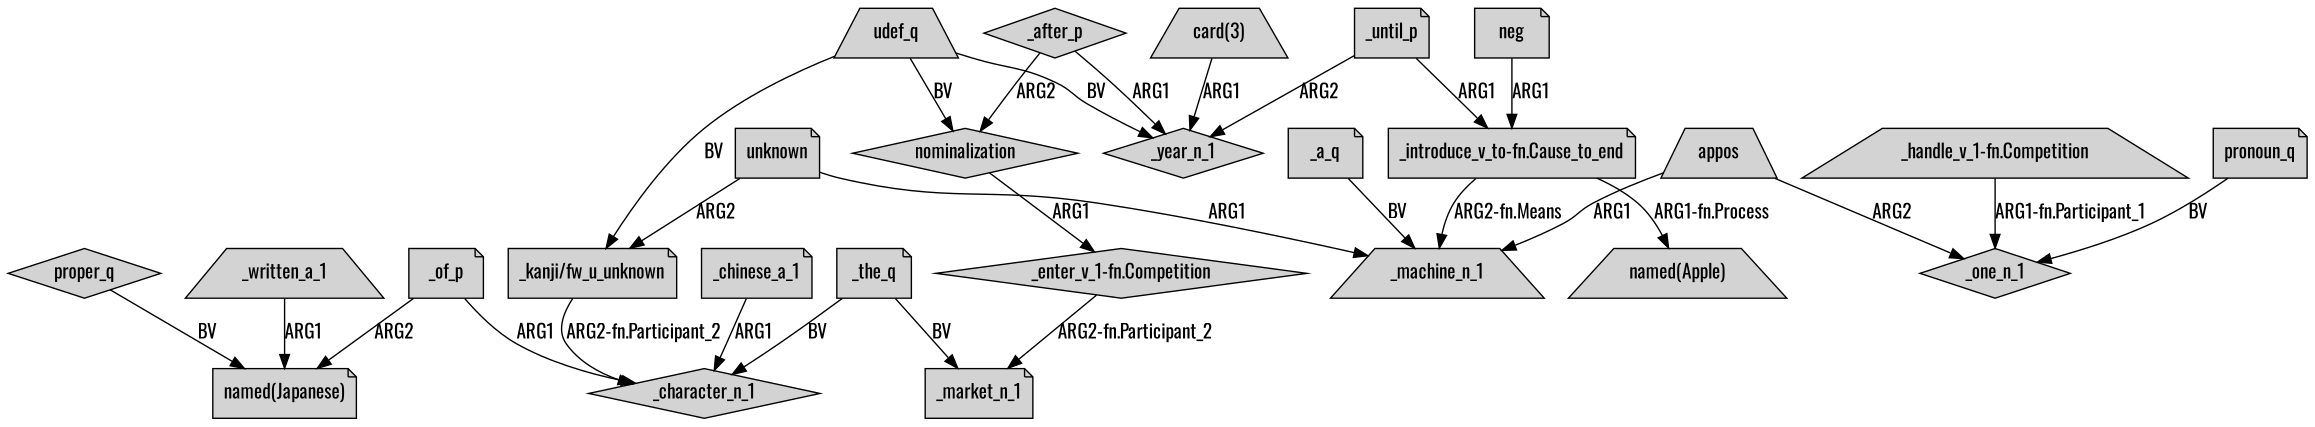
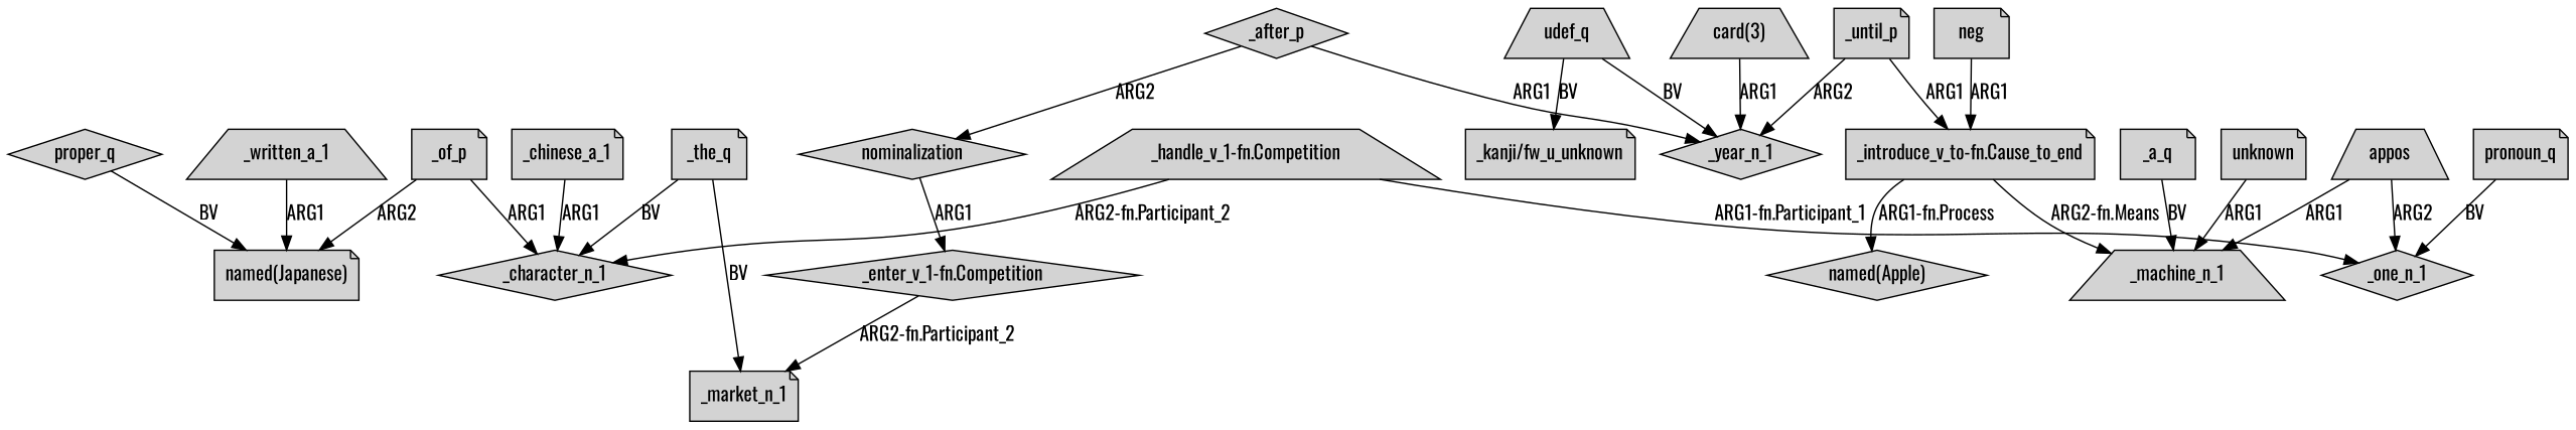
  digraph {
    fontname=Oswald
    node [fontname=Oswald shape=note style=filled]
    edge [fontname=Oswald]
    proper_q [shape=diamond]
    "named(Japanese)"
-   "named(Apple)" [shape=trapezium]
+   "named(Apple)" [shape=diamond]
    n4 [label=unknown]
    _machine_n_1 [shape=trapezium]
    "_kanji/fw_u_unknown"
    udef_q [shape=trapezium]
    nominalization [shape=diamond]
    _year_n_1 [shape=diamond]
    "_enter_v_1-fn.Competition" [shape=diamond]
    _market_n_1
    _of_p
    _character_n_1 [shape=diamond]
    "card(3)" [shape=trapezium]
    _after_p [shape=diamond]
    _the_q
    _written_a_1 [shape=trapezium]
    _one_n_1 [shape=diamond]
    pronoun_q
    "_handle_v_1-fn.Competition" [shape=trapezium]
    "_introduce_v_to-fn.Cause_to_end"
    neg
    appos [shape=trapezium]
    _until_p
    _chinese_a_1
    _a_q
    proper_q -> "named(Japanese)" [label=BV]
    n4 -> _machine_n_1 [label=ARG1]
-   n4 -> "_kanji/fw_u_unknown" [label=ARG2]
    udef_q -> "_kanji/fw_u_unknown" [label=BV]
-   udef_q -> nominalization [label=BV]
    udef_q -> _year_n_1 [label=BV]
    nominalization -> "_enter_v_1-fn.Competition" [label=ARG1]
    "_enter_v_1-fn.Competition" -> _market_n_1 [label="ARG2-fn.Participant_2"]
    _of_p -> "named(Japanese)" [label=ARG2]
    _of_p -> _character_n_1 [label=ARG1]
    "card(3)" -> _year_n_1 [label=ARG1]
    _after_p -> nominalization [label=ARG2]
    _after_p -> _year_n_1 [label=ARG1]
    _the_q -> _market_n_1 [label=BV]
    _the_q -> _character_n_1 [label=BV]
    _written_a_1 -> "named(Japanese)" [label=ARG1]
    pronoun_q -> _one_n_1 [label=BV]
-   "_kanji/fw_u_unknown" -> _character_n_1 [label="ARG2-fn.Participant_2"]
+   "_handle_v_1-fn.Competition" -> _character_n_1 [label="ARG2-fn.Participant_2"]
    "_handle_v_1-fn.Competition" -> _one_n_1 [label="ARG1-fn.Participant_1"]
    "_introduce_v_to-fn.Cause_to_end" -> "named(Apple)" [label="ARG1-fn.Process"]
    "_introduce_v_to-fn.Cause_to_end" -> _machine_n_1 [label="ARG2-fn.Means"]
    neg -> "_introduce_v_to-fn.Cause_to_end" [label=ARG1]
    appos -> _machine_n_1 [label=ARG1]
    appos -> _one_n_1 [label=ARG2]
    _until_p -> _year_n_1 [label=ARG2]
    _until_p -> "_introduce_v_to-fn.Cause_to_end" [label=ARG1]
    _chinese_a_1 -> _character_n_1 [label=ARG1]
    _a_q -> _machine_n_1 [label=BV]
  }
